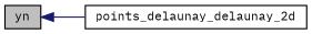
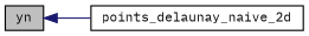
  digraph {
    rankdir=LR
    fontname="IBM Plex Mono"
    node [color=black fontname="IBM Plex Mono" fontsize=10 shape=record]
    n1 [fillcolor=grey75 fontcolor=black height=0.2 label=yn style=filled width=0.4]
-   n2 [height=0.2 label=points_delaunay_delaunay_2d width=0.4]
+   n2 [height=0.2 label=points_delaunay_naive_2d width=0.4]
    n1 -> n2 [color=midnightblue dir=back fontname="IBM Plex Mono" fontsize=10 labelfontname=Helvetica labelfontsize=10 style=solid]
  }
